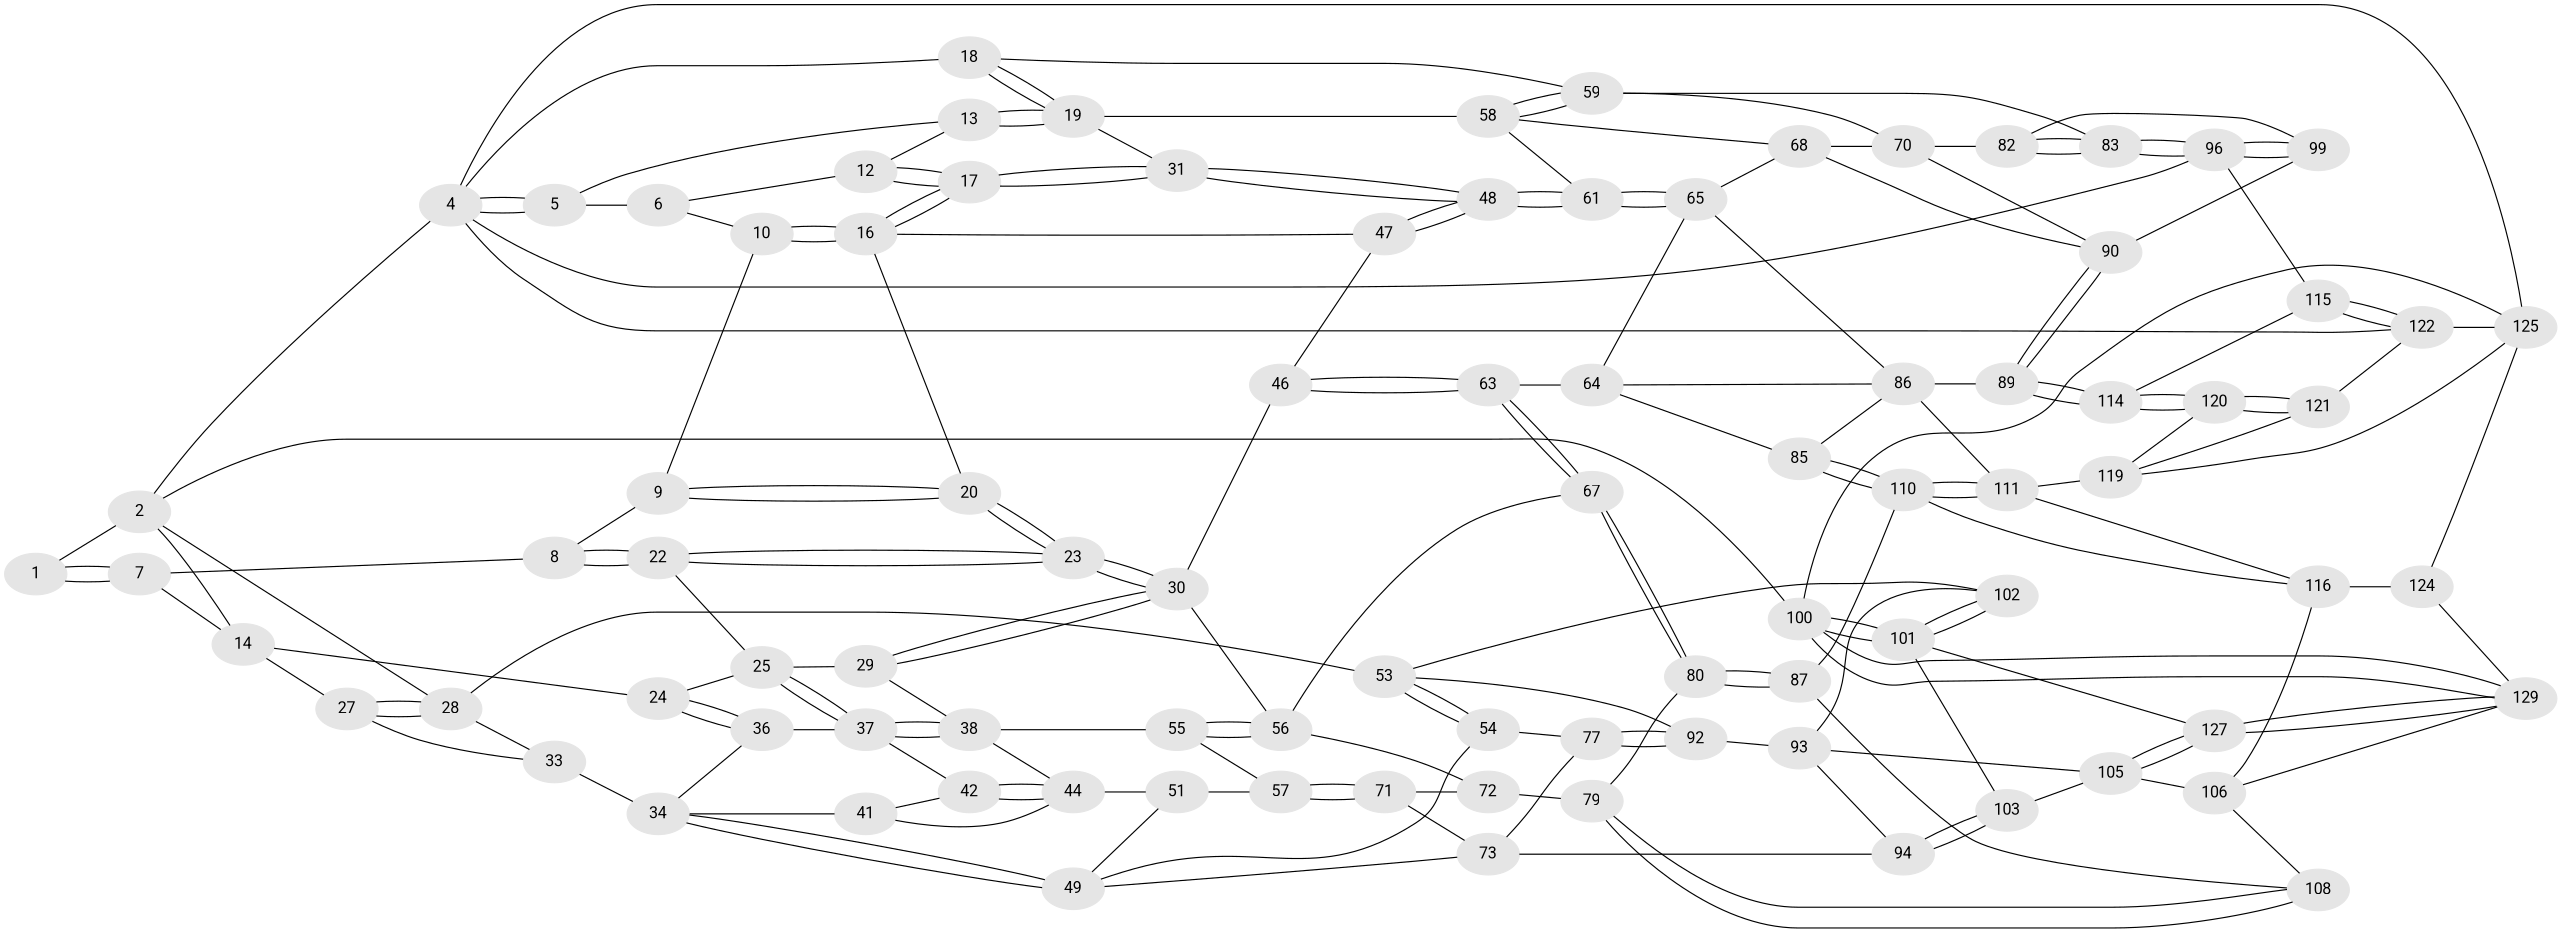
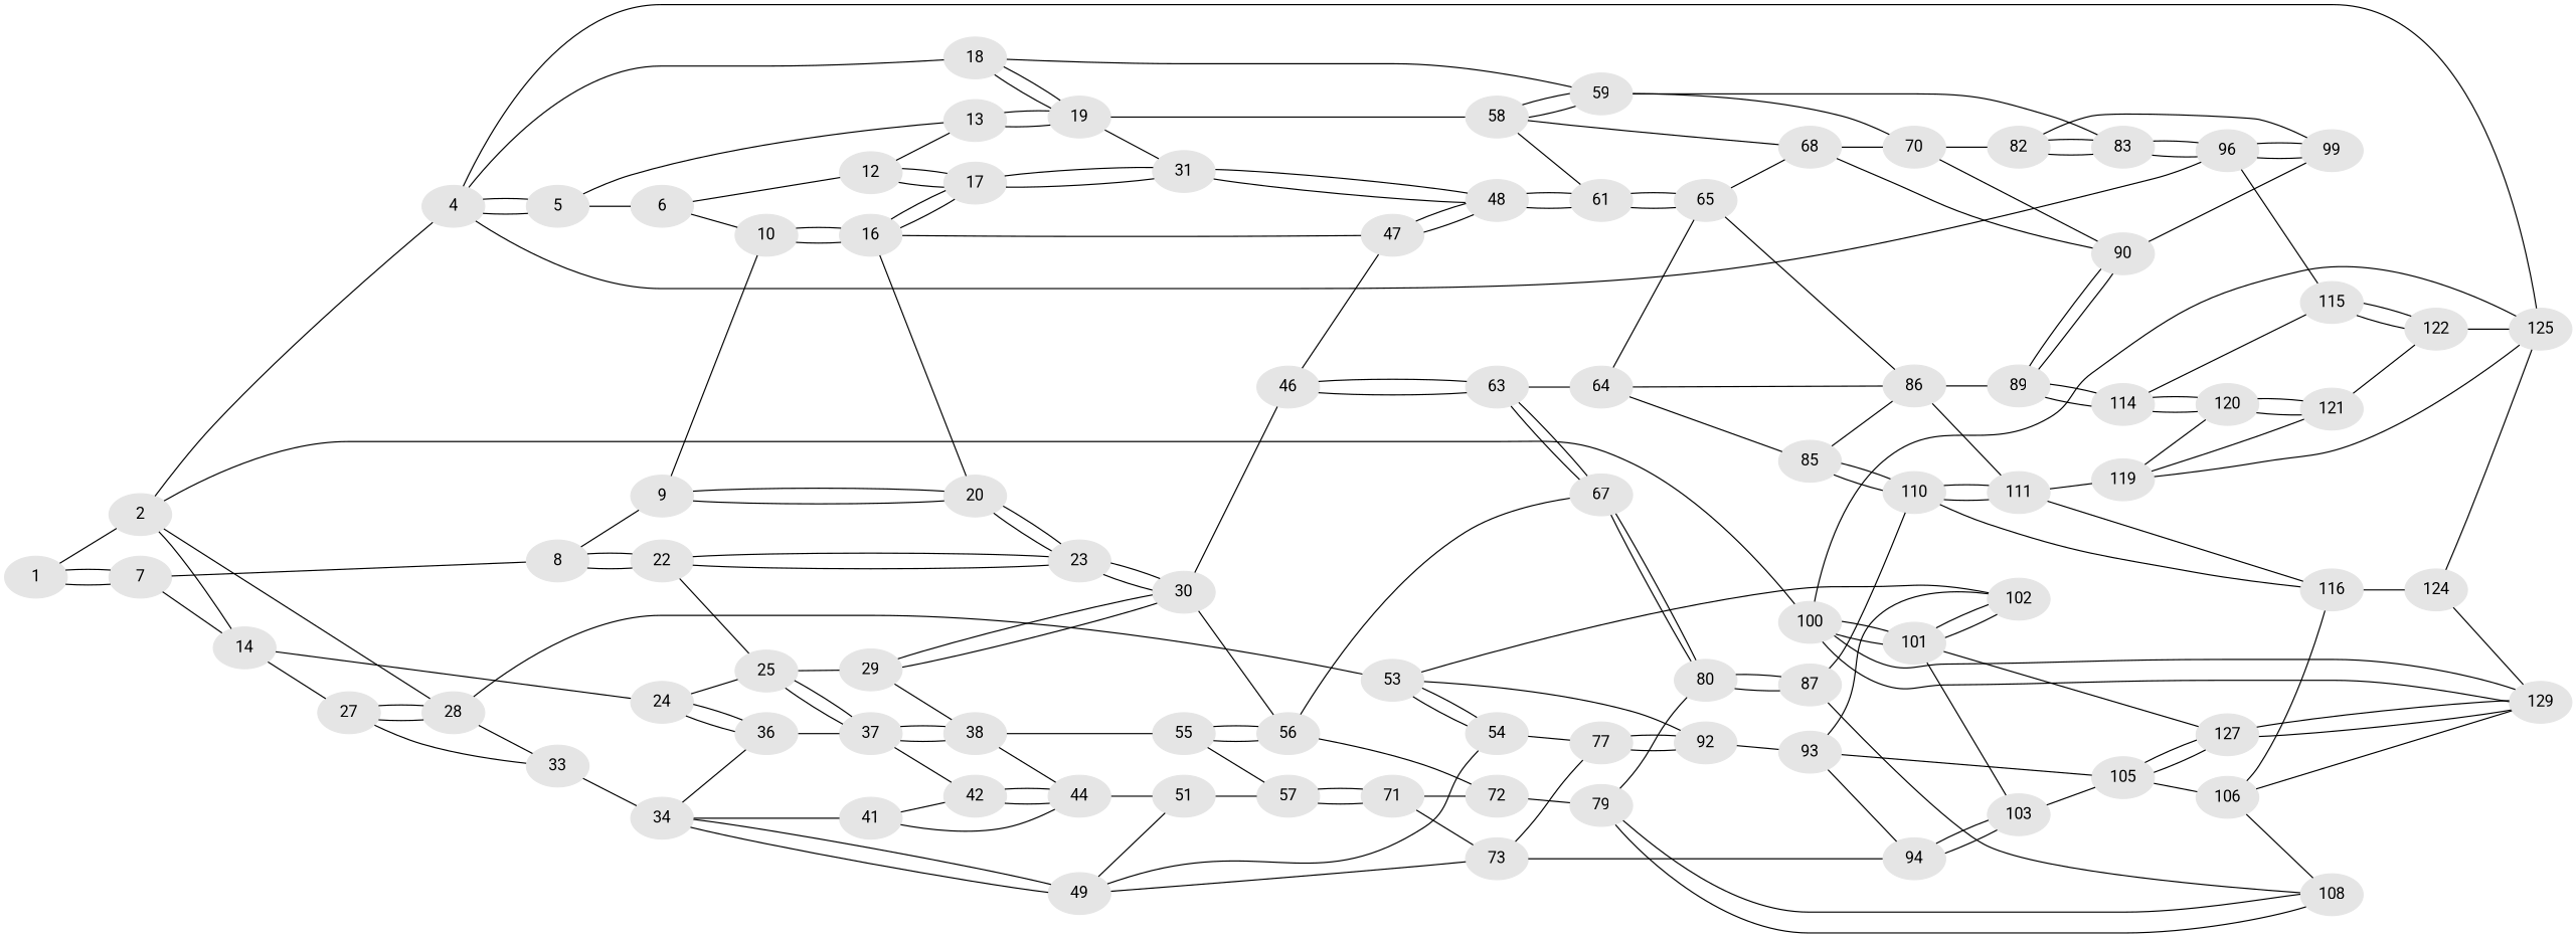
  graph {
    fontname=Roboto
    rankdir=LR
    node [color=gray90 fontname=Roboto style=filled]
    edge [fontname=Roboto]
    2 [super="+3"]
    1
    7
    4 [super="+98"]
    14 [super="+15"]
    28 [super="+40"]
    100
    8
    5
    18
    96 [super="+97"]
    122 [super="+128"]
    125 [super="+131"]
    24
    27
    33
    53 [super="+95"]
    101 [super="+123"]
    129 [super="+130"]
    6 [super="+11"]
    13
    19 [super="+32"]
    59 [super="+60"]
    99
    115
    10
    12
    16 [super="+21"]
    17
    9
    22
    20
    23
    25 [super="+26"]
    47
    31
    58 [super="+62"]
    36
    48
    70 [super="+81"]
    83
    61
    68 [super="+69"]
    30 [super="+45"]
    29
    37 [super="+39"]
    46
    56 [super="+66"]
    38 [super="+43"]
    42
    34 [super="+35"]
    54
    92
    102
    44 [super="+52"]
    55
    63
    67
    72 [super="+78"]
    41
    49 [super="+50"]
    51
    73 [super="+74"]
    57
    64 [super="+84"]
    65 [super="+76"]
    77
    94
    71 [super="+75"]
    93 [super="+113"]
    80
    79
    90 [super="+91"]
    82
    86 [super="+88"]
    85
    110 [super="+112"]
    87 [super="+109"]
    108
    89
    111 [super="+117"]
    103 [super="+104"]
    116 [super="+118"]
    114
    119 [super="+126"]
    120
    105
    127
    106 [super="+107"]
    124
    121
    2 -- 4
    2 -- 14
    2 -- 28
    2 -- 100
    1 -- 2
    1 -- 7
    1 -- 7
    7 -- 14
    7 -- 8
    4 -- 5
    4 -- 5
    4 -- 18
    4 -- 96
-   4 -- 122
    4 -- 125
    14 -- 24
    14 -- 27
    28 -- 33
    28 -- 53
    100 -- 125
    100 -- 101
    100 -- 101
    100 -- 129
    100 -- 129
    8 -- 9
    8 -- 22
    8 -- 22
    5 -- 6
    5 -- 13
    18 -- 19
    18 -- 19
    18 -- 59
    96 -- 99
    96 -- 99
    96 -- 115
    122 -- 125
    24 -- 25
    24 -- 36
    24 -- 36
    27 -- 28
    27 -- 28
    27 -- 33
    33 -- 34
    53 -- 54
    53 -- 54
    53 -- 92
    53 -- 102
    101 -- 102
    101 -- 102
    101 -- 103
    101 -- 127
    6 -- 10
    6 -- 12
    13 -- 19
    13 -- 19
    19 -- 31
    19 -- 58
    59 -- 70
    59 -- 83
    115 -- 122
    115 -- 122
    10 -- 16
    10 -- 16
    12 -- 13
    12 -- 17
    12 -- 17
    16 -- 17
    16 -- 17
    16 -- 20
    16 -- 47
    17 -- 31
    17 -- 31
    9 -- 10
    9 -- 20
    9 -- 20
    22 -- 23
    22 -- 23
    22 -- 25
    20 -- 23
    20 -- 23
    23 -- 30
    23 -- 30
    25 -- 29
    25 -- 37
    25 -- 37
    47 -- 48
    47 -- 48
    31 -- 48
    31 -- 48
    58 -- 59
    58 -- 59
    58 -- 61
    58 -- 68
    36 -- 37
    48 -- 61
    48 -- 61
    70 -- 90
    70 -- 82
    83 -- 96
    83 -- 96
    61 -- 65
    61 -- 65
    68 -- 70
    68 -- 90
    30 -- 46
    30 -- 56
    29 -- 30
    29 -- 30
    29 -- 38
    37 -- 38
    37 -- 38
    37 -- 42
    46 -- 47
    46 -- 63
    46 -- 63
    56 -- 67
    56 -- 72
    38 -- 44
    38 -- 55
    42 -- 44
    42 -- 44
    34 -- 36
    34 -- 41
    34 -- 49
    34 -- 49
    54 -- 77
    92 -- 93
    44 -- 51
    55 -- 56
    55 -- 56
    55 -- 57
    63 -- 67
    63 -- 67
    63 -- 64
    67 -- 80
    67 -- 80
    72 -- 79
    41 -- 42
    41 -- 44
    49 -- 54
    49 -- 51
    49 -- 73
    51 -- 57
    73 -- 77
    73 -- 94
    57 -- 71
    57 -- 71
    64 -- 65
    64 -- 86
    64 -- 85
    65 -- 68
    65 -- 86
    77 -- 92
    77 -- 92
    94 -- 103
    94 -- 103
    71 -- 72 [weight=2]
    71 -- 73
    93 -- 102
    93 -- 94
    93 -- 105
    80 -- 87
    80 -- 87
    79 -- 80
    79 -- 108
    79 -- 108
    90 -- 99
    82 -- 99
    82 -- 83
    82 -- 83
    86 -- 89
    86 -- 111
    85 -- 86
    85 -- 110
    85 -- 110
    110 -- 111
    110 -- 111
    110 -- 116
    87 -- 110
    87 -- 108
    89 -- 90
    89 -- 90
    89 -- 114
    89 -- 114
    111 -- 116
    111 -- 119
    103 -- 105
    116 -- 124
    114 -- 115
    114 -- 120
    114 -- 120
    119 -- 125
    119 -- 120
    119 -- 121
    120 -- 121
    120 -- 121
    105 -- 127
    105 -- 127
    105 -- 106
    127 -- 129
    127 -- 129
    106 -- 129
    106 -- 108
    106 -- 116
    124 -- 125
    124 -- 129
    121 -- 122
  }
